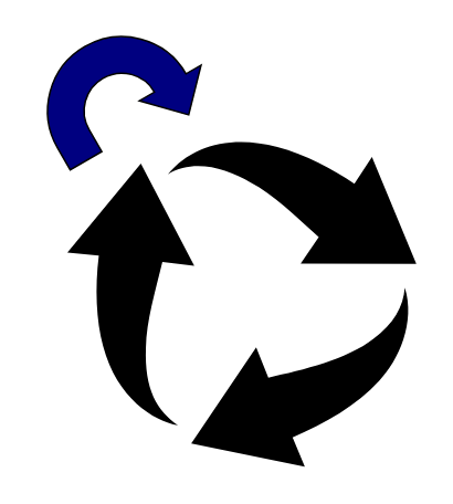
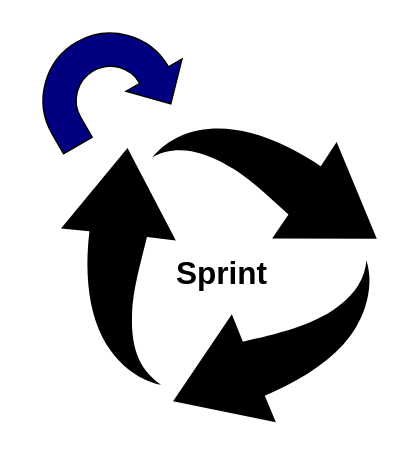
  <mxCell id="0" />
  <mxCell id="1" parent="0" />
  <mxCell id="2" value="" style="html=1;shadow=0;dashed=0;align=center;verticalAlign=middle;shape=mxgraph.arrows2.uTurnArrow;dy=11;arrowHead=43;dx2=22.25;direction=south;rotation=-30;labelBackgroundColor=none;fillColor=#000080;" vertex="1" parent="1"><mxGeometry x="20" y="20" width="100" height="60" as="geometry" /></mxCell>
  <mxCell id="3" value="" style="sketch=0;html=1;aspect=fixed;strokeColor=none;shadow=0;align=center;verticalAlign=top;fillColor=#000000;shape=mxgraph.gcp2.arrow_cycle" vertex="1" parent="1"><mxGeometry x="40" y="80" width="210.53" height="200" as="geometry" /></mxCell>
+ <mxCell id="4" value="Sprint" style="text;html=1;strokeColor=none;fillColor=none;align=center;verticalAlign=middle;whiteSpace=wrap;rounded=0;fontStyle=1;fontSize=21;" vertex="1" parent="1"><mxGeometry x="80" y="142.5" width="135" height="75" as="geometry" /></mxCell>
